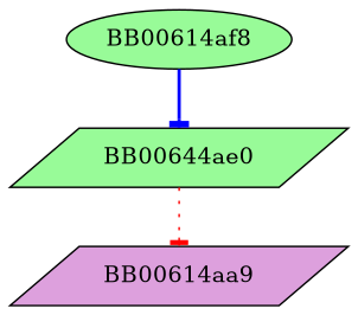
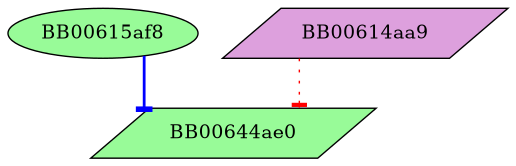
  digraph {
    splines=ortho
    node [fillcolor=palegreen shape=parallelogram style=filled]
    edge [arrowhead=tee]
-   BB00614af8 [shape=ellipse]
+   BB00614af8 [shape=ellipse label=BB00615af8]
    n2 [label=BB00644ae0]
    BB00614aa9 [fillcolor=plum]
    BB00614af8 -> n2 [color=blue style=bold]
-   n2 -> BB00614aa9 [color=red style=dotted]
+   BB00614aa9 -> n2 [color=red style=dotted]
  }
